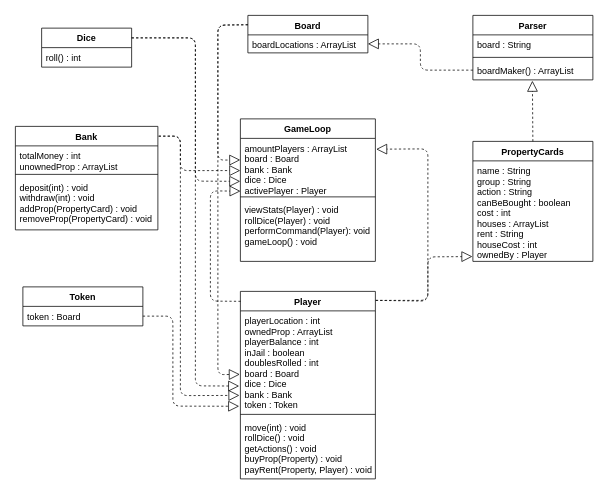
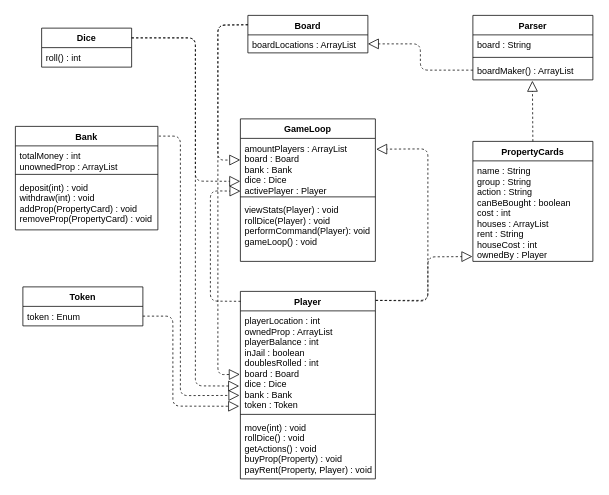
  <mxCell id="0" />
  <mxCell id="1" parent="0" />
  <mxCell id="2" value="Parser" style="swimlane;fontStyle=1;align=center;verticalAlign=top;childLayout=stackLayout;horizontal=1;startSize=26;horizontalStack=0;resizeParent=1;resizeParentMax=0;resizeLast=0;collapsible=1;marginBottom=0;" parent="1" vertex="1"><mxGeometry x="630" y="20" width="160" height="86" as="geometry" /></mxCell>
  <mxCell id="3" value="board : String" style="text;strokeColor=none;fillColor=none;align=left;verticalAlign=top;spacingLeft=4;spacingRight=4;overflow=hidden;rotatable=0;points=[[0,0.5],[1,0.5]];portConstraint=eastwest;" parent="2" vertex="1"><mxGeometry y="26" width="160" height="26" as="geometry" /></mxCell>
  <mxCell id="4" value="" style="line;strokeWidth=1;fillColor=none;align=left;verticalAlign=middle;spacingTop=-1;spacingLeft=3;spacingRight=3;rotatable=0;labelPosition=right;points=[];portConstraint=eastwest;" parent="2" vertex="1"><mxGeometry y="52" width="160" height="8" as="geometry" /></mxCell>
  <mxCell id="5" value="boardMaker() : ArrayList" style="text;strokeColor=none;fillColor=none;align=left;verticalAlign=top;spacingLeft=4;spacingRight=4;overflow=hidden;rotatable=0;points=[[0,0.5],[1,0.5]];portConstraint=eastwest;" parent="2" vertex="1"><mxGeometry y="60" width="160" height="26" as="geometry" /></mxCell>
  <mxCell id="6" value="PropertyCards" style="swimlane;fontStyle=1;align=center;verticalAlign=top;childLayout=stackLayout;horizontal=1;startSize=26;horizontalStack=0;resizeParent=1;resizeParentMax=0;resizeLast=0;collapsible=1;marginBottom=0;" parent="1" vertex="1"><mxGeometry x="630" y="188" width="160" height="160" as="geometry" /></mxCell>
  <mxCell id="7" value="name : String&#10;group : String&#10;action : String&#10;canBeBought : boolean&#10;cost : int&#10;houses : ArrayList&#10;rent : String&#10;houseCost : int&#10;ownedBy : Player" style="text;strokeColor=none;fillColor=none;align=left;verticalAlign=top;spacingLeft=4;spacingRight=4;overflow=hidden;rotatable=0;points=[[0,0.5],[1,0.5]];portConstraint=eastwest;" parent="6" vertex="1"><mxGeometry y="26" width="160" height="134" as="geometry" /></mxCell>
  <mxCell id="8" value="" style="endArrow=block;dashed=1;endFill=0;endSize=12;html=1;exitX=0.5;exitY=0;exitDx=0;exitDy=0;entryX=0.496;entryY=1.045;entryDx=0;entryDy=0;entryPerimeter=0;" parent="1" source="6" target="5" edge="1"><mxGeometry width="160" relative="1" as="geometry"><mxPoint x="820" y="168" as="sourcePoint" /><mxPoint x="980" y="168" as="targetPoint" /></mxGeometry></mxCell>
  <mxCell id="9" value="Board" style="swimlane;fontStyle=1;align=center;verticalAlign=top;childLayout=stackLayout;horizontal=1;startSize=26;horizontalStack=0;resizeParent=1;resizeParentMax=0;resizeLast=0;collapsible=1;marginBottom=0;" parent="1" vertex="1"><mxGeometry x="330" y="20" width="160" height="50" as="geometry" /></mxCell>
  <mxCell id="10" value="boardLocations : ArrayList&#10;" style="text;strokeColor=none;fillColor=none;align=left;verticalAlign=top;spacingLeft=4;spacingRight=4;overflow=hidden;rotatable=0;points=[[0,0.5],[1,0.5]];portConstraint=eastwest;" parent="9" vertex="1"><mxGeometry y="26" width="160" height="24" as="geometry" /></mxCell>
  <mxCell id="11" value="" style="line;strokeWidth=1;fillColor=none;align=left;verticalAlign=middle;spacingTop=-1;spacingLeft=3;spacingRight=3;rotatable=0;labelPosition=right;points=[];portConstraint=eastwest;" parent="9" vertex="1"><mxGeometry y="50" width="160" as="geometry" /></mxCell>
  <mxCell id="12" value="" style="endArrow=block;dashed=1;endFill=0;endSize=12;html=1;exitX=0;exitY=0.5;exitDx=0;exitDy=0;entryX=1;entryY=0.5;entryDx=0;entryDy=0;" edge="1" parent="1" source="5" target="10"><mxGeometry width="160" relative="1" as="geometry"><mxPoint x="530.64" y="158.83" as="sourcePoint" /><mxPoint x="530" y="78" as="targetPoint" /><Array as="points"><mxPoint x="560" y="93" /><mxPoint x="560" y="58" /></Array></mxGeometry></mxCell>
  <mxCell id="13" value="GameLoop" style="swimlane;fontStyle=1;align=center;verticalAlign=top;childLayout=stackLayout;horizontal=1;startSize=26;horizontalStack=0;resizeParent=1;resizeParentMax=0;resizeLast=0;collapsible=1;marginBottom=0;" vertex="1" parent="1"><mxGeometry x="320" y="158" width="180" height="190" as="geometry" /></mxCell>
  <mxCell id="14" value="amountPlayers : ArrayList&#10;board : Board&#10;bank : Bank&#10;dice : Dice&#10;activePlayer : Player" style="text;strokeColor=none;fillColor=none;align=left;verticalAlign=top;spacingLeft=4;spacingRight=4;overflow=hidden;rotatable=0;points=[[0,0.5],[1,0.5]];portConstraint=eastwest;" vertex="1" parent="13"><mxGeometry y="26" width="180" height="74" as="geometry" /></mxCell>
  <mxCell id="15" value="" style="line;strokeWidth=1;fillColor=none;align=left;verticalAlign=middle;spacingTop=-1;spacingLeft=3;spacingRight=3;rotatable=0;labelPosition=right;points=[];portConstraint=eastwest;" vertex="1" parent="13"><mxGeometry y="100" width="180" height="8" as="geometry" /></mxCell>
  <mxCell id="16" value="viewStats(Player) : void&#10;rollDice(Player) : void&#10;performCommand(Player): void&#10;gameLoop() : void" style="text;strokeColor=none;fillColor=none;align=left;verticalAlign=top;spacingLeft=4;spacingRight=4;overflow=hidden;rotatable=0;points=[[0,0.5],[1,0.5]];portConstraint=eastwest;" vertex="1" parent="13"><mxGeometry y="108" width="180" height="82" as="geometry" /></mxCell>
  <mxCell id="17" value="Player" style="swimlane;fontStyle=1;align=center;verticalAlign=top;childLayout=stackLayout;horizontal=1;startSize=26;horizontalStack=0;resizeParent=1;resizeParentMax=0;resizeLast=0;collapsible=1;marginBottom=0;" parent="1" vertex="1"><mxGeometry x="320" y="388" width="180" height="250" as="geometry" /></mxCell>
  <mxCell id="18" value="playerLocation : int&#10;ownedProp : ArrayList&#10;playerBalance : int&#10;inJail : boolean&#10;doublesRolled : int&#10;board : Board&#10;dice : Dice&#10;bank : Bank&#10;token : Token&#10;" style="text;strokeColor=none;fillColor=none;align=left;verticalAlign=top;spacingLeft=4;spacingRight=4;overflow=hidden;rotatable=0;points=[[0,0.5],[1,0.5]];portConstraint=eastwest;" parent="17" vertex="1"><mxGeometry y="26" width="180" height="134" as="geometry" /></mxCell>
  <mxCell id="19" value="" style="line;strokeWidth=1;fillColor=none;align=left;verticalAlign=middle;spacingTop=-1;spacingLeft=3;spacingRight=3;rotatable=0;labelPosition=right;points=[];portConstraint=eastwest;" parent="17" vertex="1"><mxGeometry y="160" width="180" height="8" as="geometry" /></mxCell>
  <mxCell id="20" value="move(int) : void&#10;rollDice() : void&#10;getActions() : void&#10;buyProp(Property) : void&#10;payRent(Property, Player) : void" style="text;strokeColor=none;fillColor=none;align=left;verticalAlign=top;spacingLeft=4;spacingRight=4;overflow=hidden;rotatable=0;points=[[0,0.5],[1,0.5]];portConstraint=eastwest;" parent="17" vertex="1"><mxGeometry y="168" width="180" height="82" as="geometry" /></mxCell>
  <mxCell id="21" value="Bank" style="swimlane;fontStyle=1;align=center;verticalAlign=top;childLayout=stackLayout;horizontal=1;startSize=26;horizontalStack=0;resizeParent=1;resizeParentMax=0;resizeLast=0;collapsible=1;marginBottom=0;" parent="1" vertex="1"><mxGeometry x="20" y="168" width="190" height="138" as="geometry" /></mxCell>
  <mxCell id="22" value="totalMoney : int&#10;unownedProp : ArrayList" style="text;strokeColor=none;fillColor=none;align=left;verticalAlign=top;spacingLeft=4;spacingRight=4;overflow=hidden;rotatable=0;points=[[0,0.5],[1,0.5]];portConstraint=eastwest;" parent="21" vertex="1"><mxGeometry y="26" width="190" height="34" as="geometry" /></mxCell>
  <mxCell id="23" value="" style="line;strokeWidth=1;fillColor=none;align=left;verticalAlign=middle;spacingTop=-1;spacingLeft=3;spacingRight=3;rotatable=0;labelPosition=right;points=[];portConstraint=eastwest;" parent="21" vertex="1"><mxGeometry y="60" width="190" height="8" as="geometry" /></mxCell>
  <mxCell id="24" value="deposit(int) : void&#10;withdraw(int) : void&#10;addProp(PropertyCard) : void&#10;removeProp(PropertyCard) : void" style="text;strokeColor=none;fillColor=none;align=left;verticalAlign=top;spacingLeft=4;spacingRight=4;overflow=hidden;rotatable=0;points=[[0,0.5],[1,0.5]];portConstraint=eastwest;" parent="21" vertex="1"><mxGeometry y="68" width="190" height="70" as="geometry" /></mxCell>
  <mxCell id="25" value="Dice" style="swimlane;fontStyle=1;align=center;verticalAlign=top;childLayout=stackLayout;horizontal=1;startSize=26;horizontalStack=0;resizeParent=1;resizeParentMax=0;resizeLast=0;collapsible=1;marginBottom=0;" parent="1" vertex="1"><mxGeometry x="55" y="37" width="120" height="52" as="geometry" /></mxCell>
  <mxCell id="26" value="roll() : int" style="text;strokeColor=none;fillColor=none;align=left;verticalAlign=top;spacingLeft=4;spacingRight=4;overflow=hidden;rotatable=0;points=[[0,0.5],[1,0.5]];portConstraint=eastwest;" parent="25" vertex="1"><mxGeometry y="26" width="120" height="26" as="geometry" /></mxCell>
  <mxCell id="27" value="Token" style="swimlane;fontStyle=1;align=center;verticalAlign=top;childLayout=stackLayout;horizontal=1;startSize=26;horizontalStack=0;resizeParent=1;resizeParentMax=0;resizeLast=0;collapsible=1;marginBottom=0;" vertex="1" parent="1"><mxGeometry x="30" y="382" width="160" height="52" as="geometry" /></mxCell>
- <mxCell id="28" value="token : Board" style="text;strokeColor=none;fillColor=none;align=left;verticalAlign=top;spacingLeft=4;spacingRight=4;overflow=hidden;rotatable=0;points=[[0,0.5],[1,0.5]];portConstraint=eastwest;" vertex="1" parent="27"><mxGeometry y="26" width="160" height="26" as="geometry" /></mxCell>
+ <mxCell id="28" value="token : Enum" style="text;strokeColor=none;fillColor=none;align=left;verticalAlign=top;spacingLeft=4;spacingRight=4;overflow=hidden;rotatable=0;points=[[0,0.5],[1,0.5]];portConstraint=eastwest;" vertex="1" parent="27"><mxGeometry y="26" width="160" height="26" as="geometry" /></mxCell>
  <mxCell id="29" value="" style="endArrow=block;dashed=1;endFill=0;endSize=12;html=1;exitX=1;exitY=0.5;exitDx=0;exitDy=0;entryX=-0.009;entryY=0.949;entryDx=0;entryDy=0;entryPerimeter=0;" edge="1" parent="1" source="28" target="18"><mxGeometry width="160" relative="1" as="geometry"><mxPoint x="740" y="218" as="sourcePoint" /><mxPoint x="739.36" y="137.17" as="targetPoint" /><Array as="points"><mxPoint x="230" y="421" /><mxPoint x="230" y="541" /></Array></mxGeometry></mxCell>
- <mxCell id="30" value="" style="endArrow=block;dashed=1;endFill=0;endSize=12;html=1;exitX=1.005;exitY=0.095;exitDx=0;exitDy=0;entryX=-0.001;entryY=0.58;entryDx=0;entryDy=0;exitPerimeter=0;entryPerimeter=0;" edge="1" parent="1" source="21" target="14"><mxGeometry width="160" relative="1" as="geometry"><mxPoint x="240.64" y="108.83" as="sourcePoint" /><mxPoint x="240" y="28" as="targetPoint" /><Array as="points"><mxPoint x="240" y="181" /><mxPoint x="240" y="227" /></Array></mxGeometry></mxCell>
  <mxCell id="31" value="" style="endArrow=block;dashed=1;endFill=0;endSize=12;html=1;exitX=0;exitY=0.25;exitDx=0;exitDy=0;entryX=-0.001;entryY=0.389;entryDx=0;entryDy=0;entryPerimeter=0;" edge="1" parent="1" source="9" target="14"><mxGeometry width="160" relative="1" as="geometry"><mxPoint x="760" y="238" as="sourcePoint" /><mxPoint x="300" y="208" as="targetPoint" /><Array as="points"><mxPoint x="290" y="33" /><mxPoint x="290" y="213" /></Array></mxGeometry></mxCell>
  <mxCell id="32" value="" style="endArrow=block;dashed=1;endFill=0;endSize=12;html=1;exitX=1;exitY=0.25;exitDx=0;exitDy=0;entryX=-0.001;entryY=0.774;entryDx=0;entryDy=0;entryPerimeter=0;" edge="1" parent="1" source="25" target="14"><mxGeometry width="160" relative="1" as="geometry"><mxPoint x="580.64" y="228.83" as="sourcePoint" /><mxPoint x="300" y="248" as="targetPoint" /><Array as="points"><mxPoint x="260" y="50" /><mxPoint x="260" y="241" /></Array></mxGeometry></mxCell>
  <mxCell id="33" value="" style="endArrow=block;dashed=1;endFill=0;endSize=12;html=1;exitX=0.002;exitY=0.053;exitDx=0;exitDy=0;exitPerimeter=0;entryX=0.001;entryY=0.951;entryDx=0;entryDy=0;entryPerimeter=0;" edge="1" parent="1" source="17" target="14"><mxGeometry width="160" relative="1" as="geometry"><mxPoint x="270" y="388" as="sourcePoint" /><mxPoint x="310" y="258" as="targetPoint" /><Array as="points"><mxPoint x="280" y="401" /><mxPoint x="280" y="254" /></Array></mxGeometry></mxCell>
  <mxCell id="34" value="" style="endArrow=block;dashed=1;endFill=0;endSize=12;html=1;entryX=-0.004;entryY=0.952;entryDx=0;entryDy=0;entryPerimeter=0;exitX=1.004;exitY=0.048;exitDx=0;exitDy=0;exitPerimeter=0;" edge="1" parent="1" source="17" target="7"><mxGeometry width="160" relative="1" as="geometry"><mxPoint x="560" y="308" as="sourcePoint" /><mxPoint x="789.36" y="187.17" as="targetPoint" /><Array as="points"><mxPoint x="570" y="400" /><mxPoint x="570" y="342" /></Array></mxGeometry></mxCell>
  <mxCell id="35" value="" style="endArrow=block;dashed=1;endFill=0;endSize=12;html=1;entryX=1.006;entryY=0.195;entryDx=0;entryDy=0;entryPerimeter=0;exitX=1.001;exitY=0.048;exitDx=0;exitDy=0;exitPerimeter=0;" edge="1" parent="1" source="17" target="14"><mxGeometry width="160" relative="1" as="geometry"><mxPoint x="501" y="401" as="sourcePoint" /><mxPoint x="550" y="212.58" as="targetPoint" /><Array as="points"><mxPoint x="570" y="401" /><mxPoint x="570" y="198" /></Array></mxGeometry></mxCell>
  <mxCell id="36" value="" style="endArrow=block;dashed=1;endFill=0;endSize=12;html=1;exitX=1.006;exitY=0.094;exitDx=0;exitDy=0;exitPerimeter=0;entryX=-0.007;entryY=0.841;entryDx=0;entryDy=0;entryPerimeter=0;" edge="1" parent="1" source="21" target="18"><mxGeometry width="160" relative="1" as="geometry"><mxPoint x="140.64" y="386.83" as="sourcePoint" /><mxPoint x="290" y="468" as="targetPoint" /><Array as="points"><mxPoint x="240" y="181" /><mxPoint x="240" y="527" /></Array></mxGeometry></mxCell>
  <mxCell id="37" value="" style="endArrow=block;dashed=1;endFill=0;endSize=12;html=1;exitX=1;exitY=0.25;exitDx=0;exitDy=0;entryX=-0.009;entryY=0.748;entryDx=0;entryDy=0;entryPerimeter=0;" edge="1" parent="1" source="25" target="18"><mxGeometry width="160" relative="1" as="geometry"><mxPoint x="200" y="108" as="sourcePoint" /><mxPoint x="260" y="308" as="targetPoint" /><Array as="points"><mxPoint x="260" y="50" /><mxPoint x="260" y="514" /></Array></mxGeometry></mxCell>
  <mxCell id="38" value="" style="endArrow=block;dashed=1;endFill=0;endSize=12;html=1;exitX=0;exitY=0.25;exitDx=0;exitDy=0;entryX=-0.004;entryY=0.632;entryDx=0;entryDy=0;entryPerimeter=0;" edge="1" parent="1" source="9" target="18"><mxGeometry width="160" relative="1" as="geometry"><mxPoint x="830" y="308" as="sourcePoint" /><mxPoint x="300" y="318" as="targetPoint" /><Array as="points"><mxPoint x="290" y="33" /><mxPoint x="290" y="499" /></Array></mxGeometry></mxCell>
